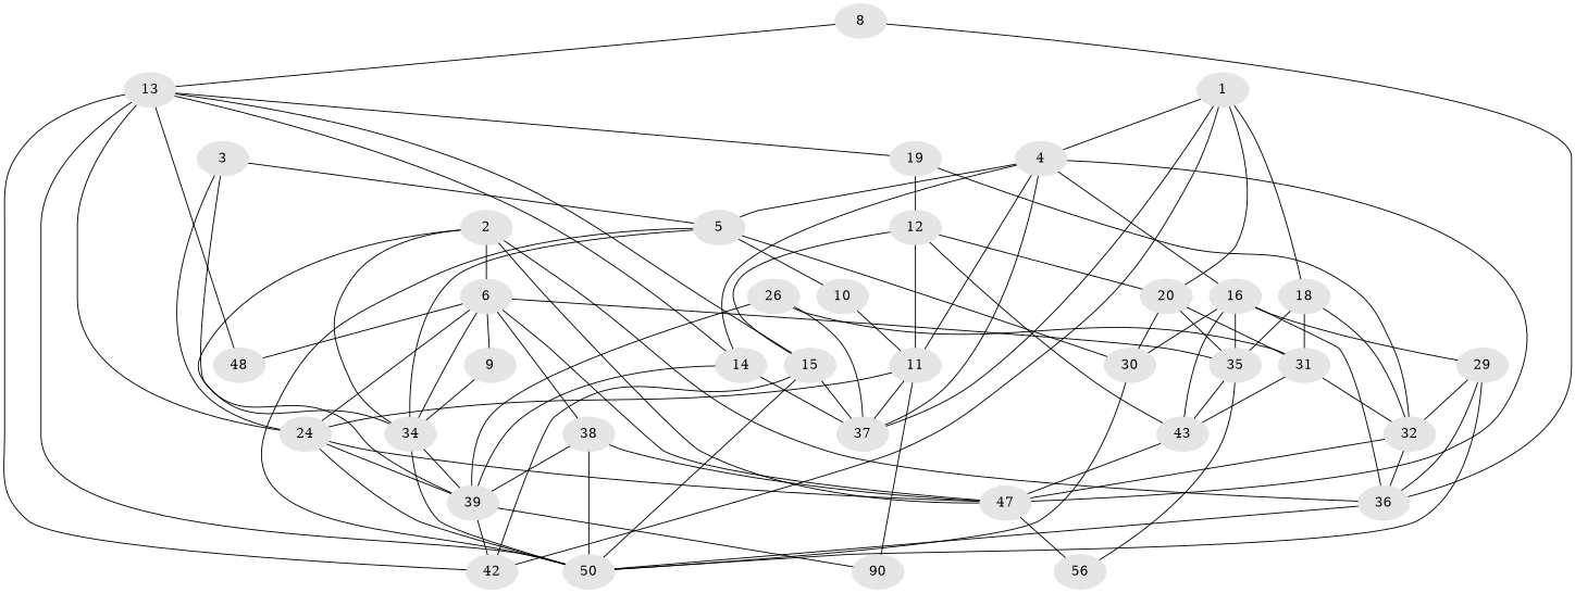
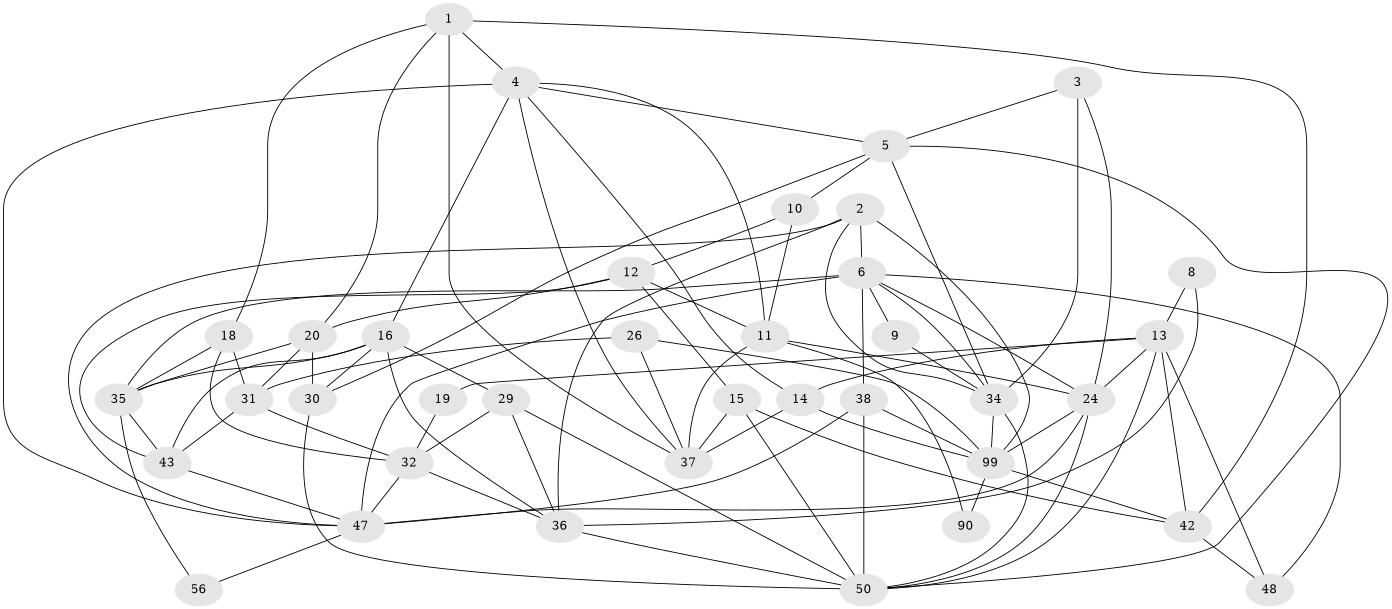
  graph {
    node [color=gray90 style=filled]
    1 [super="+23"]
    4
    18 [super="+33"]
    20 [super="+21"]
    37 [super="+46"]
    42 [super="+58"]
    47 [super="+55"]
    5 [super="+59"]
    11 [super="+27"]
    14 [super="+53"]
    16 [super="+22"]
    35 [super="+57"]
    31 [super="+45"]
    32 [super="+60"]
    30
    48
    2 [super="+7"]
    6 [super="+25"]
    34 [super="+52"]
    36 [super="+49"]
-   39 [super="+51"]
+   39 [super="+51" label=99]
    24 [super="+54"]
    9
    38 [super="+41"]
    50 [super="+62"]
    n26 [label=90]
    56
    10
    3
    43 [super="+61"]
    29
    12 [super="+44"]
    13 [super="+17"]
    15
    19
    8
    26 [super="+28"]
    1 -- 4
    1 -- 18
    1 -- 20
    1 -- 37
    1 -- 42
    4 -- 37
    4 -- 47
    4 -- 5
    4 -- 11
    4 -- 14
    4 -- 16
    18 -- 35
    18 -- 31
    18 -- 32
    20 -- 35
    20 -- 31 [weight=2]
    20 -- 30
+   42 -- 48
    47 -- 56
    5 -- 30
    5 -- 34
    5 -- 50
    5 -- 10
    11 -- 37
    11 -- 24
    11 -- n26
    14 -- 37 [weight=2]
    14 -- 39
    16 -- 35
    16 -- 30
    16 -- 36
    16 -- 43
    16 -- 29
    35 -- 56
    35 -- 43
    31 -- 32
    31 -- 43
    32 -- 47
    32 -- 36
    30 -- 50
    2 -- 47
    2 -- 6 [weight=2]
    2 -- 34
    2 -- 36
    2 -- 39
    6 -- 47
    6 -- 35 [weight=2]
    6 -- 48
    6 -- 34
    6 -- 24
    6 -- 9
    6 -- 38
    34 -- 39
    34 -- 50
    36 -- 50
    39 -- 42
    39 -- n26
    24 -- 47
    24 -- 39
    24 -- 50
    9 -- 34
    38 -- 47
    38 -- 39
    38 -- 50
    10 -- 11
-   19 -- 12
+   10 -- 12
    3 -- 5
    3 -- 34
    3 -- 24
    43 -- 47
    29 -- 32
    29 -- 36
    29 -- 50
    12 -- 20
    12 -- 11
    12 -- 43
    12 -- 15
    13 -- 42
    13 -- 14
    13 -- 48
    13 -- 24 [weight=2]
    13 -- 50
-   13 -- 15
    13 -- 19
    15 -- 37
    15 -- 42
    15 -- 50
    19 -- 32
    8 -- 36
    8 -- 13
    26 -- 37
    26 -- 31
    26 -- 39
  }
